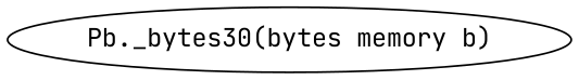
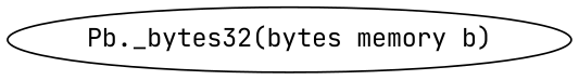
  digraph {
    fontname="JetBrains Mono"
-   "Pb._bytes32(bytes memory b)" [height=0.5 width=3.5324 fontname="JetBrains Mono" label="Pb._bytes30(bytes memory b)"]
+   "Pb._bytes32(bytes memory b)" [height=0.5 width=3.5324 fontname="JetBrains Mono"]
  }
